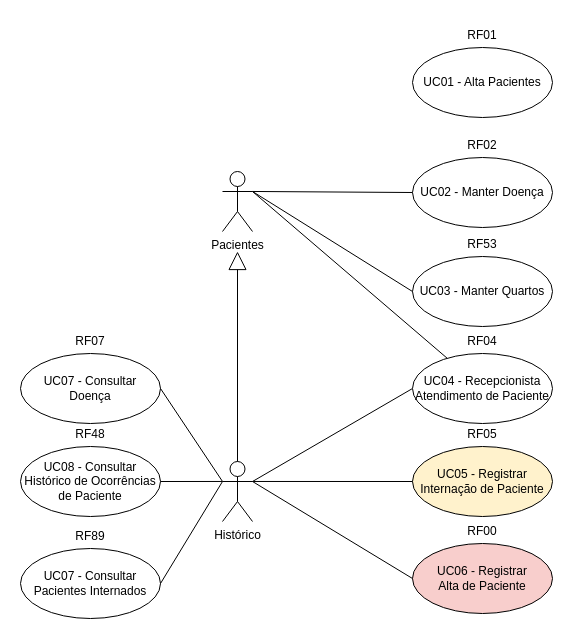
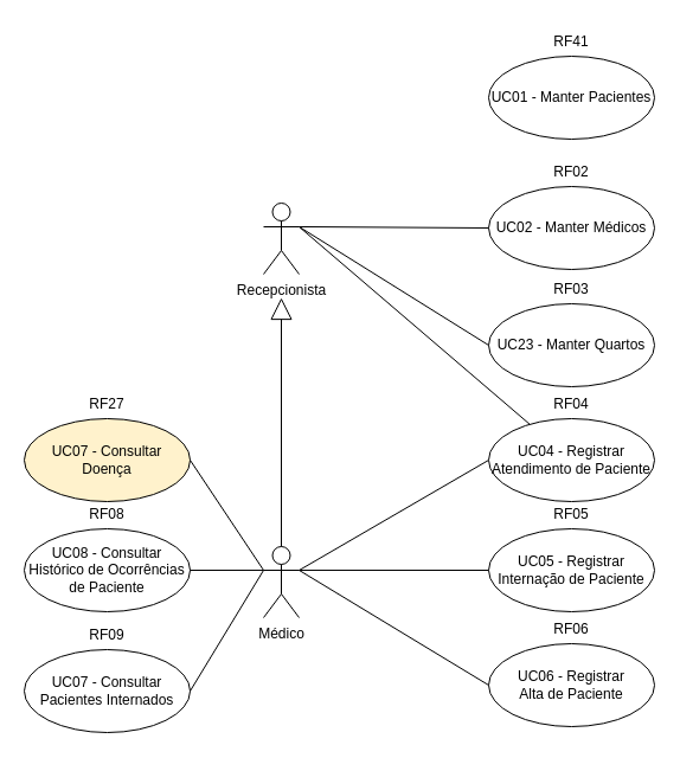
  <mxCell id="0" />
  <mxCell id="1" parent="0" />
- <mxCell id="2" value="Pacientes" style="shape=umlActor;verticalLabelPosition=bottom;verticalAlign=top;html=1;outlineConnect=0;" vertex="1" parent="1"><mxGeometry x="222" y="171" width="30" height="60" as="geometry" /></mxCell>
- <mxCell id="3" value="Histórico" style="shape=umlActor;verticalLabelPosition=bottom;verticalAlign=top;html=1;outlineConnect=0;" vertex="1" parent="1"><mxGeometry x="222" y="461" width="30" height="60" as="geometry" /></mxCell>
+ <mxCell id="2" value="Recepcionista" style="shape=umlActor;verticalLabelPosition=bottom;verticalAlign=top;html=1;outlineConnect=0;" vertex="1" parent="1"><mxGeometry x="222" y="171" width="30" height="60" as="geometry" /></mxCell>
+ <mxCell id="3" value="Médico" style="shape=umlActor;verticalLabelPosition=bottom;verticalAlign=top;html=1;outlineConnect=0;" vertex="1" parent="1"><mxGeometry x="222" y="461" width="30" height="60" as="geometry" /></mxCell>
  <mxCell id="4" value="" style="endArrow=block;endSize=16;endFill=0;html=1;rounded=0;exitX=0.5;exitY=0;exitDx=0;exitDy=0;exitPerimeter=0;" edge="1" parent="1" source="3"><mxGeometry width="160" relative="1" as="geometry"><mxPoint x="262" y="471" as="sourcePoint" /><mxPoint x="237" y="251" as="targetPoint" /></mxGeometry></mxCell>
- <mxCell id="5" value="UC01 - Alta Pacientes" style="ellipse;whiteSpace=wrap;html=1;" vertex="1" parent="1"><mxGeometry x="412" y="47" width="140" height="70" as="geometry" /></mxCell>
+ <mxCell id="5" value="UC01 - Manter Pacientes" style="ellipse;whiteSpace=wrap;html=1;" vertex="1" parent="1"><mxGeometry x="412" y="47" width="140" height="70" as="geometry" /></mxCell>
  <mxCell id="6" value="" style="endArrow=none;html=1;rounded=0;exitX=1;exitY=0.333;exitDx=0;exitDy=0;exitPerimeter=0;" edge="1" parent="1" source="2" target="15"><mxGeometry width="50" height="50" relative="1" as="geometry"><mxPoint x="352" y="120" as="sourcePoint" /><mxPoint x="402" y="70" as="targetPoint" /></mxGeometry></mxCell>
- <mxCell id="7" value="RF01" style="text;html=1;strokeColor=none;fillColor=none;align=center;verticalAlign=middle;whiteSpace=wrap;rounded=0;" vertex="1" parent="1"><mxGeometry x="452" y="20" width="60" height="30" as="geometry" /></mxCell>
- <mxCell id="8" value="UC02 - Manter Doença" style="ellipse;whiteSpace=wrap;html=1;" vertex="1" parent="1"><mxGeometry x="412" y="157" width="140" height="70" as="geometry" /></mxCell>
+ <mxCell id="7" value="RF41" style="text;html=1;strokeColor=none;fillColor=none;align=center;verticalAlign=middle;whiteSpace=wrap;rounded=0;" vertex="1" parent="1"><mxGeometry x="452" y="20" width="60" height="30" as="geometry" /></mxCell>
+ <mxCell id="8" value="UC02 - Manter Médicos" style="ellipse;whiteSpace=wrap;html=1;" vertex="1" parent="1"><mxGeometry x="412" y="157" width="140" height="70" as="geometry" /></mxCell>
  <mxCell id="9" value="RF02" style="text;html=1;strokeColor=none;fillColor=none;align=center;verticalAlign=middle;whiteSpace=wrap;rounded=0;" vertex="1" parent="1"><mxGeometry x="452" y="130" width="60" height="30" as="geometry" /></mxCell>
  <mxCell id="10" value="" style="endArrow=none;html=1;rounded=0;exitX=1;exitY=0.333;exitDx=0;exitDy=0;exitPerimeter=0;entryX=0;entryY=0.5;entryDx=0;entryDy=0;" edge="1" target="8" parent="1" source="2"><mxGeometry width="50" height="50" relative="1" as="geometry"><mxPoint x="252" y="190" as="sourcePoint" /><mxPoint x="402" y="180" as="targetPoint" /></mxGeometry></mxCell>
- <mxCell id="11" value="UC03 - Manter Quartos" style="ellipse;whiteSpace=wrap;html=1;" vertex="1" parent="1"><mxGeometry x="412" y="256" width="140" height="70" as="geometry" /></mxCell>
- <mxCell id="12" value="RF53" style="text;html=1;strokeColor=none;fillColor=none;align=center;verticalAlign=middle;whiteSpace=wrap;rounded=0;" vertex="1" parent="1"><mxGeometry x="452" y="229" width="60" height="30" as="geometry" /></mxCell>
+ <mxCell id="11" value="UC23 - Manter Quartos" style="ellipse;whiteSpace=wrap;html=1;" vertex="1" parent="1"><mxGeometry x="412" y="256" width="140" height="70" as="geometry" /></mxCell>
+ <mxCell id="12" value="RF03" style="text;html=1;strokeColor=none;fillColor=none;align=center;verticalAlign=middle;whiteSpace=wrap;rounded=0;" vertex="1" parent="1"><mxGeometry x="452" y="229" width="60" height="30" as="geometry" /></mxCell>
  <mxCell id="13" value="" style="endArrow=none;html=1;rounded=0;entryX=0;entryY=0.5;entryDx=0;entryDy=0;exitX=1;exitY=0.333;exitDx=0;exitDy=0;exitPerimeter=0;" edge="1" target="11" parent="1" source="2"><mxGeometry width="50" height="50" relative="1" as="geometry"><mxPoint x="262" y="200" as="sourcePoint" /><mxPoint x="402" y="290" as="targetPoint" /></mxGeometry></mxCell>
  <mxCell id="14" value="" style="endArrow=none;html=1;rounded=0;entryX=0;entryY=0.5;entryDx=0;entryDy=0;exitX=1;exitY=0.333;exitDx=0;exitDy=0;exitPerimeter=0;" edge="1" target="15" parent="1"><mxGeometry width="50" height="50" relative="1" as="geometry"><mxPoint x="252" y="481" as="sourcePoint" /><mxPoint x="412" y="490" as="targetPoint" /></mxGeometry></mxCell>
- <mxCell id="15" value="UC04 - Recepcionista Atendimento de Paciente" style="ellipse;whiteSpace=wrap;html=1;" vertex="1" parent="1"><mxGeometry x="412" y="353" width="140" height="70" as="geometry" /></mxCell>
+ <mxCell id="15" value="UC04 - Registrar Atendimento de Paciente" style="ellipse;whiteSpace=wrap;html=1;" vertex="1" parent="1"><mxGeometry x="412" y="353" width="140" height="70" as="geometry" /></mxCell>
  <mxCell id="16" value="RF04" style="text;html=1;strokeColor=none;fillColor=none;align=center;verticalAlign=middle;whiteSpace=wrap;rounded=0;" vertex="1" parent="1"><mxGeometry x="452" y="326" width="60" height="30" as="geometry" /></mxCell>
- <mxCell id="17" value="UC05 - Registrar Internação de Paciente" style="ellipse;whiteSpace=wrap;html=1;fillColor=#fff2cc;" vertex="1" parent="1"><mxGeometry x="412" y="446" width="140" height="70" as="geometry" /></mxCell>
+ <mxCell id="17" value="UC05 - Registrar Internação de Paciente" style="ellipse;whiteSpace=wrap;html=1;" vertex="1" parent="1"><mxGeometry x="412" y="446" width="140" height="70" as="geometry" /></mxCell>
  <mxCell id="18" value="" style="endArrow=none;html=1;rounded=0;entryX=0;entryY=0.5;entryDx=0;entryDy=0;exitX=1;exitY=0.333;exitDx=0;exitDy=0;exitPerimeter=0;" edge="1" target="17" parent="1" source="3"><mxGeometry width="50" height="50" relative="1" as="geometry"><mxPoint x="252" y="578" as="sourcePoint" /><mxPoint x="412" y="587" as="targetPoint" /></mxGeometry></mxCell>
  <mxCell id="19" value="RF05" style="text;html=1;strokeColor=none;fillColor=none;align=center;verticalAlign=middle;whiteSpace=wrap;rounded=0;" vertex="1" parent="1"><mxGeometry x="452" y="419" width="60" height="30" as="geometry" /></mxCell>
- <mxCell id="20" value="UC06 - Registrar &lt;br&gt;Alta de Paciente" style="ellipse;whiteSpace=wrap;html=1;fillColor=#f8cecc;" vertex="1" parent="1"><mxGeometry x="412" y="543" width="140" height="70" as="geometry" /></mxCell>
- <mxCell id="21" value="RF00" style="text;html=1;strokeColor=none;fillColor=none;align=center;verticalAlign=middle;whiteSpace=wrap;rounded=0;" vertex="1" parent="1"><mxGeometry x="452" y="516" width="60" height="30" as="geometry" /></mxCell>
+ <mxCell id="20" value="UC06 - Registrar &lt;br&gt;Alta de Paciente" style="ellipse;whiteSpace=wrap;html=1;" vertex="1" parent="1"><mxGeometry x="412" y="543" width="140" height="70" as="geometry" /></mxCell>
+ <mxCell id="21" value="RF06" style="text;html=1;strokeColor=none;fillColor=none;align=center;verticalAlign=middle;whiteSpace=wrap;rounded=0;" vertex="1" parent="1"><mxGeometry x="452" y="516" width="60" height="30" as="geometry" /></mxCell>
  <mxCell id="22" value="" style="endArrow=none;html=1;rounded=0;entryX=0;entryY=0.5;entryDx=0;entryDy=0;exitX=1;exitY=0.333;exitDx=0;exitDy=0;exitPerimeter=0;" edge="1" target="20" parent="1" source="3"><mxGeometry width="50" height="50" relative="1" as="geometry"><mxPoint x="252" y="578" as="sourcePoint" /><mxPoint x="412" y="684" as="targetPoint" /></mxGeometry></mxCell>
- <mxCell id="23" value="UC07 - Consultar&lt;br&gt; Doença" style="ellipse;whiteSpace=wrap;html=1;" vertex="1" parent="1"><mxGeometry x="20" y="353" width="140" height="70" as="geometry" /></mxCell>
+ <mxCell id="23" value="UC07 - Consultar&lt;br&gt; Doença" style="ellipse;whiteSpace=wrap;html=1;fillColor=#fff2cc;" vertex="1" parent="1"><mxGeometry x="20" y="353" width="140" height="70" as="geometry" /></mxCell>
  <mxCell id="24" value="" style="endArrow=none;html=1;rounded=0;entryX=1;entryY=0.5;entryDx=0;entryDy=0;exitX=0;exitY=0.333;exitDx=0;exitDy=0;exitPerimeter=0;" edge="1" target="23" parent="1" source="3"><mxGeometry width="50" height="50" relative="1" as="geometry"><mxPoint x="-207" y="481" as="sourcePoint" /><mxPoint x="-47" y="490" as="targetPoint" /></mxGeometry></mxCell>
- <mxCell id="25" value="RF07" style="text;html=1;strokeColor=none;fillColor=none;align=center;verticalAlign=middle;whiteSpace=wrap;rounded=0;" vertex="1" parent="1"><mxGeometry x="60" y="326" width="60" height="30" as="geometry" /></mxCell>
+ <mxCell id="25" value="RF27" style="text;html=1;strokeColor=none;fillColor=none;align=center;verticalAlign=middle;whiteSpace=wrap;rounded=0;" vertex="1" parent="1"><mxGeometry x="60" y="326" width="60" height="30" as="geometry" /></mxCell>
  <mxCell id="26" value="UC08 - Consultar Histórico de Ocorrências de Paciente" style="ellipse;whiteSpace=wrap;html=1;" vertex="1" parent="1"><mxGeometry x="20" y="446" width="140" height="70" as="geometry" /></mxCell>
- <mxCell id="27" value="RF48" style="text;html=1;strokeColor=none;fillColor=none;align=center;verticalAlign=middle;whiteSpace=wrap;rounded=0;" vertex="1" parent="1"><mxGeometry x="60" y="419" width="60" height="30" as="geometry" /></mxCell>
+ <mxCell id="27" value="RF08" style="text;html=1;strokeColor=none;fillColor=none;align=center;verticalAlign=middle;whiteSpace=wrap;rounded=0;" vertex="1" parent="1"><mxGeometry x="60" y="419" width="60" height="30" as="geometry" /></mxCell>
  <mxCell id="28" value="" style="endArrow=none;html=1;rounded=0;entryX=1;entryY=0.5;entryDx=0;entryDy=0;exitX=0;exitY=0.333;exitDx=0;exitDy=0;exitPerimeter=0;" edge="1" target="26" parent="1" source="3"><mxGeometry width="50" height="50" relative="1" as="geometry"><mxPoint x="222" y="574" as="sourcePoint" /><mxPoint x="-47" y="583" as="targetPoint" /></mxGeometry></mxCell>
  <mxCell id="29" value="UC07 - Consultar Pacientes Internados" style="ellipse;whiteSpace=wrap;html=1;" vertex="1" parent="1"><mxGeometry x="20" y="548" width="140" height="70" as="geometry" /></mxCell>
- <mxCell id="30" value="RF89" style="text;html=1;strokeColor=none;fillColor=none;align=center;verticalAlign=middle;whiteSpace=wrap;rounded=0;" vertex="1" parent="1"><mxGeometry x="60" y="521" width="60" height="30" as="geometry" /></mxCell>
+ <mxCell id="30" value="RF09" style="text;html=1;strokeColor=none;fillColor=none;align=center;verticalAlign=middle;whiteSpace=wrap;rounded=0;" vertex="1" parent="1"><mxGeometry x="60" y="521" width="60" height="30" as="geometry" /></mxCell>
  <mxCell id="31" value="" style="endArrow=none;html=1;rounded=0;entryX=1;entryY=0.5;entryDx=0;entryDy=0;exitX=0;exitY=0.333;exitDx=0;exitDy=0;exitPerimeter=0;" edge="1" target="29" parent="1" source="3"><mxGeometry width="50" height="50" relative="1" as="geometry"><mxPoint x="222" y="583" as="sourcePoint" /><mxPoint x="-47" y="685" as="targetPoint" /></mxGeometry></mxCell>
